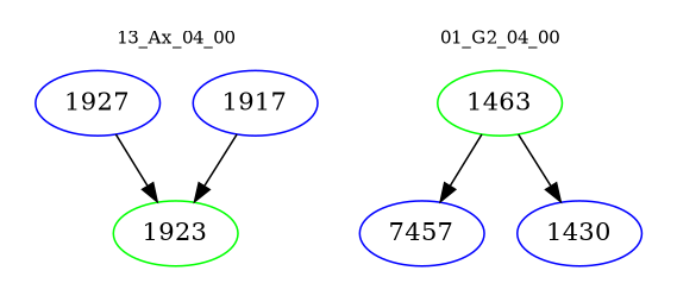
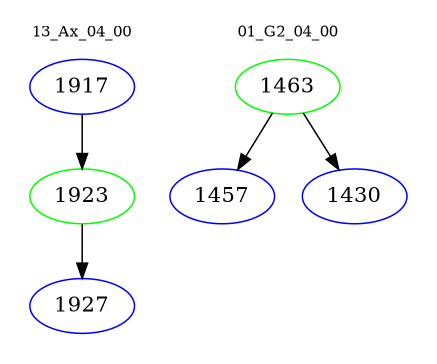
  digraph {
    node [color=blue]
    edge [color=black]
    n1 [color=green label=1923]
    n2 [label=1917]
    n3 [label=1927]
    n4 [color=green label=1463]
-   n5 [label=7457]
+   n5 [label=1457]
    n6 [label=1430]
    subgraph cluster_1 {
      color=white
      fontsize=10
      label="13_Ax_04_00"
      n1
      n2
      n3
    }
    subgraph cluster_2 {
      color=white
      fontsize=10
      label="01_G2_04_00"
      n4
      n5
      n6
    }
-   n3 -> n1
+   n1 -> n3
    n2 -> n1
    n4 -> n5
    n4 -> n6
  }
